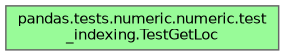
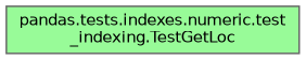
  digraph {
    rankdir=LR
-   n1 [color=grey40 fillcolor=palegreen fontname=Helvetica fontsize=10 height=0.2 label="pandas.tests.numeric.numeric.test\l_indexing.TestGetLoc" shape=box style=filled width=0.4]
+   n1 [color=grey40 fillcolor=palegreen fontname=Helvetica fontsize=10 height=0.2 label="pandas.tests.indexes.numeric.test\l_indexing.TestGetLoc" shape=box style=filled width=0.4]
  }
